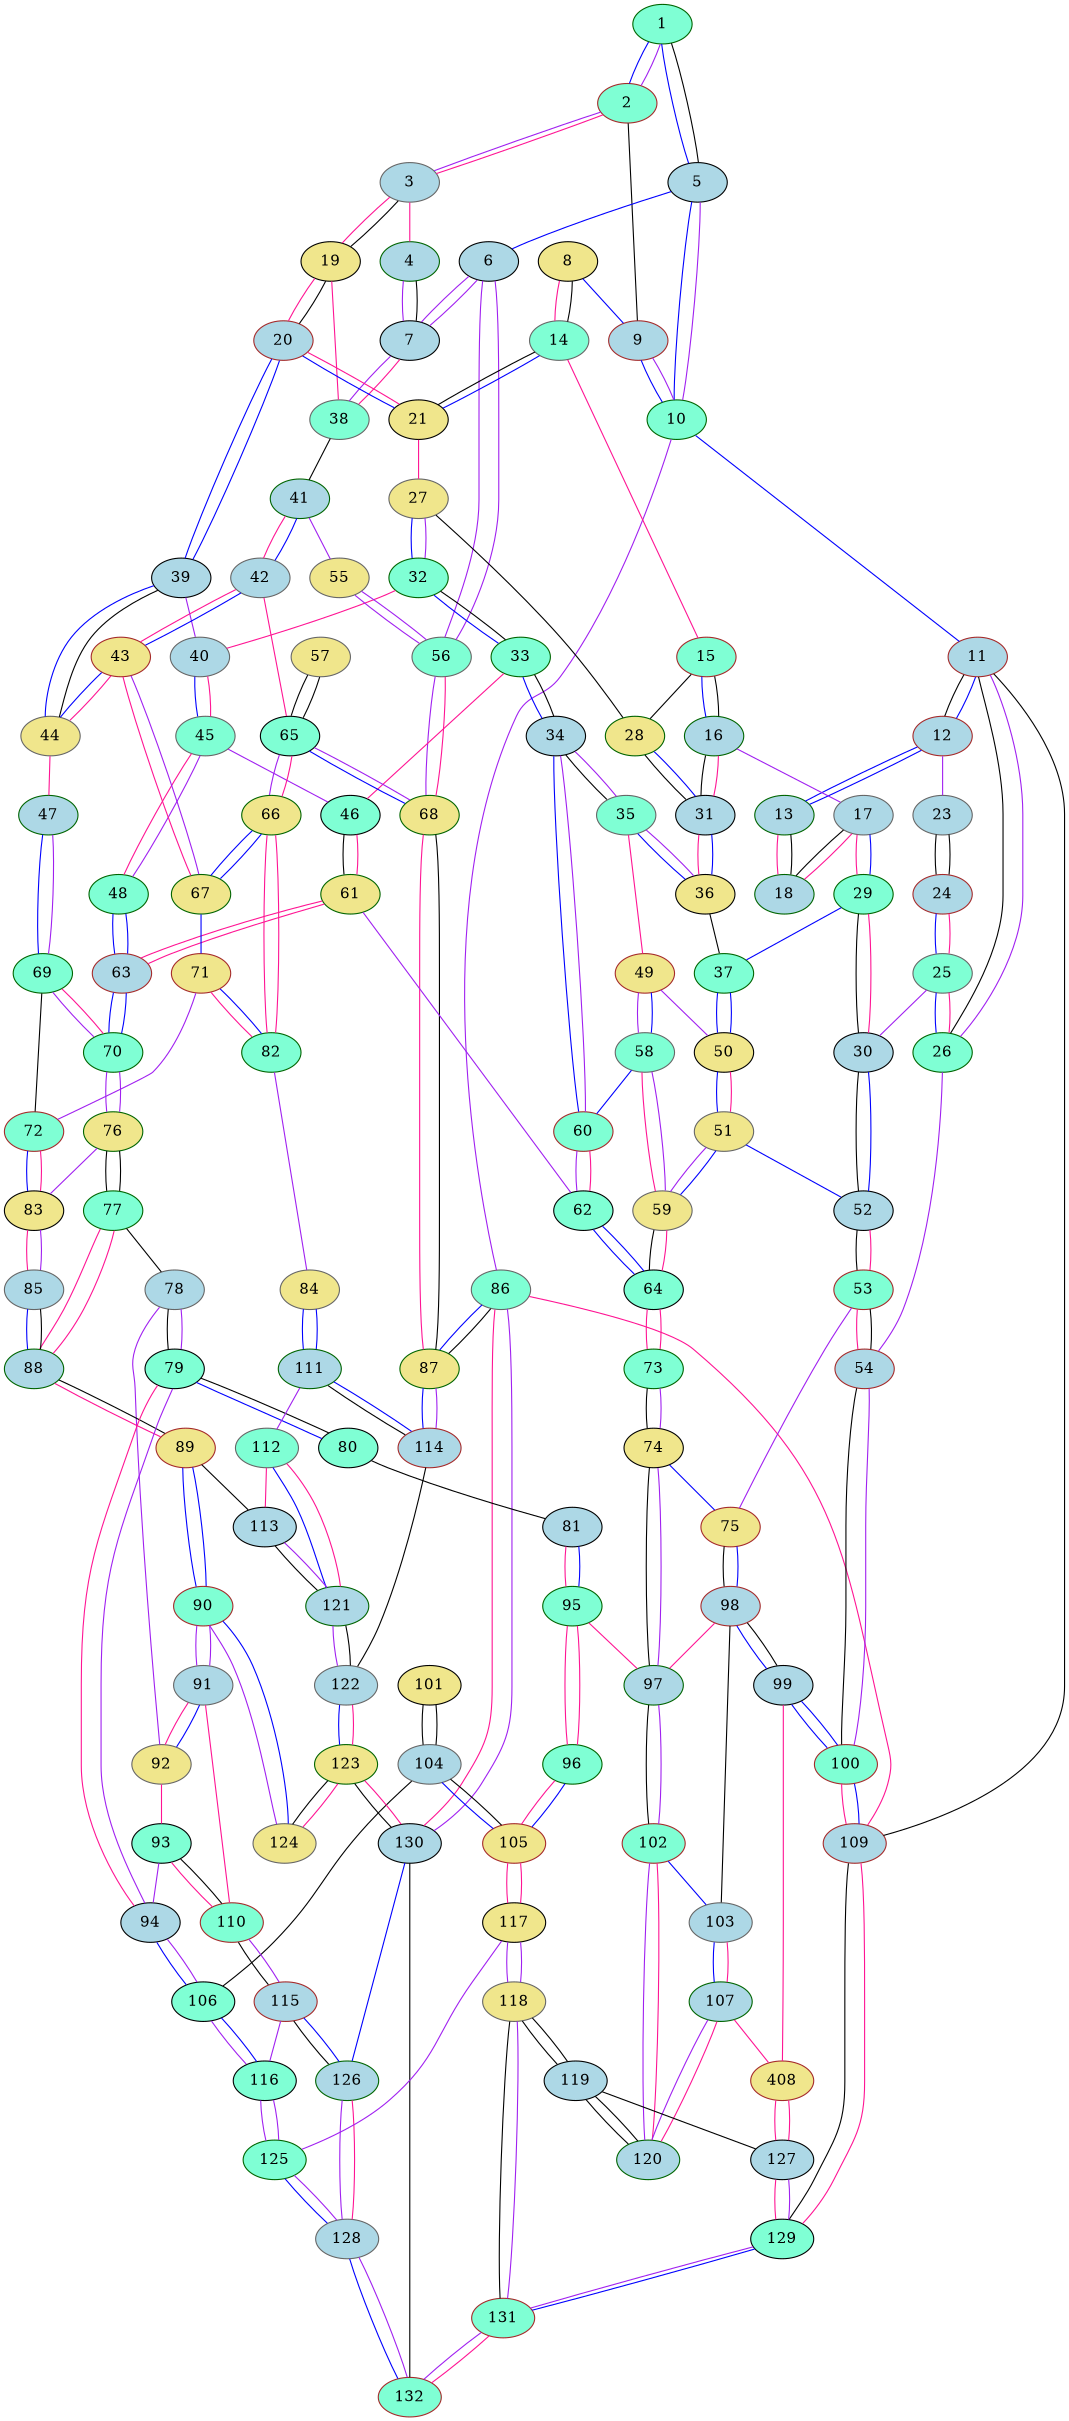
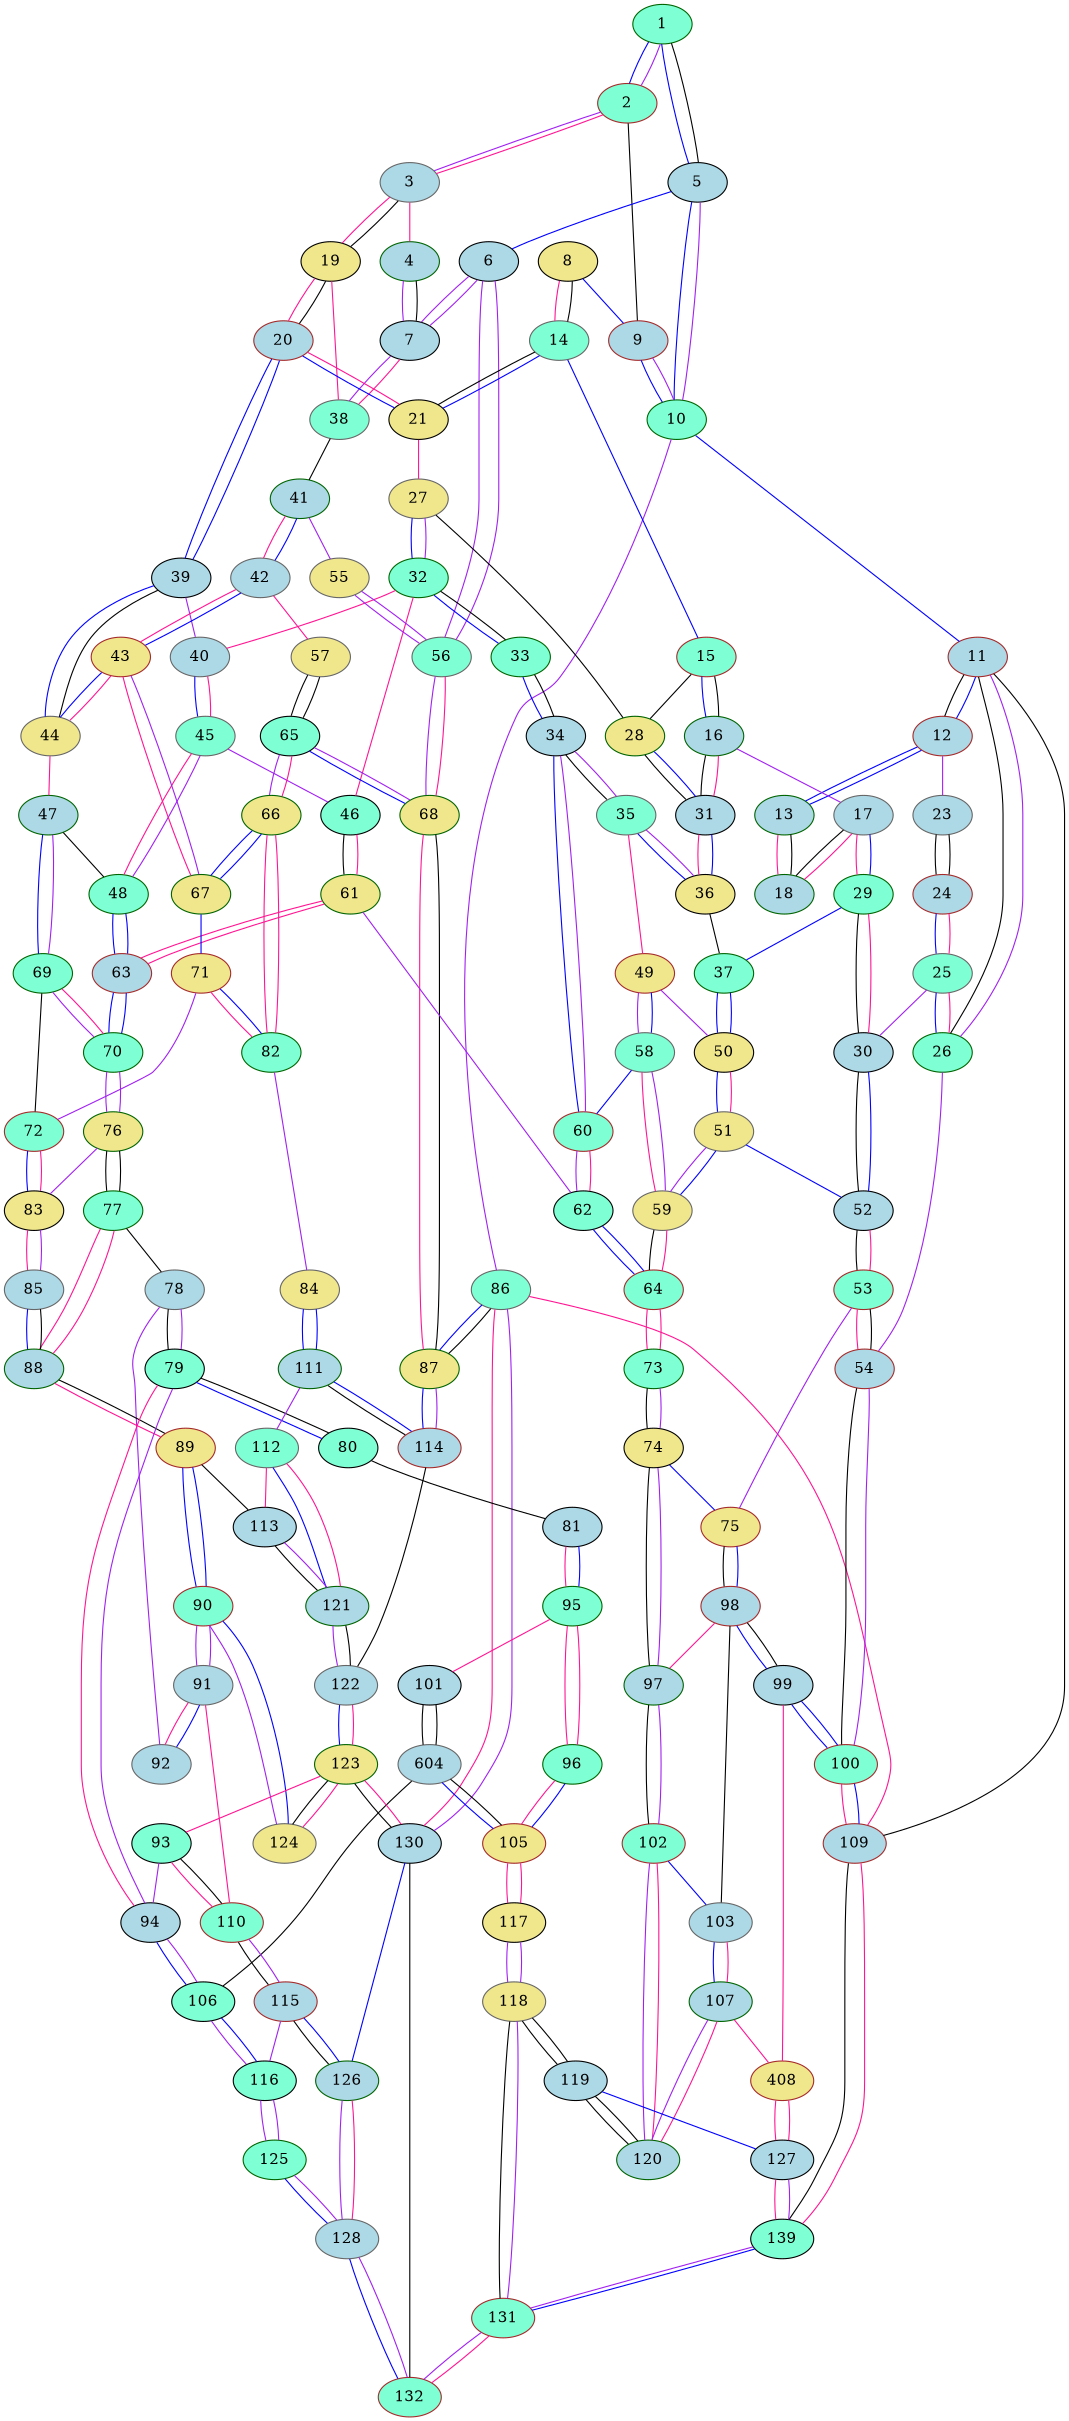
  graph {
    node [color=darkgreen fillcolor=lightblue style=filled]
    edge [color=deeppink]
    1 [fillcolor=aquamarine]
    2 [color=brown fillcolor=aquamarine]
    5 [color=black]
    3 [color=gray40]
    9 [color=brown]
    6 [color=black]
    10 [fillcolor=aquamarine]
    4
    19 [color=black fillcolor=khaki]
    7 [color=black]
    38 [color=gray40 fillcolor=aquamarine]
    20 [color=brown]
    56 [color=gray40 fillcolor=aquamarine]
    11 [color=brown]
    86 [color=gray40 fillcolor=aquamarine]
    68 [fillcolor=khaki]
    41
    8 [color=black fillcolor=khaki]
    14 [color=gray40 fillcolor=aquamarine]
    15 [color=brown fillcolor=aquamarine]
    21 [color=black fillcolor=khaki]
    12 [color=brown]
    26 [fillcolor=aquamarine]
    109 [color=brown]
    87 [fillcolor=khaki]
    130 [color=black]
    13
    23 [color=gray40]
    54 [color=brown]
-   129 [color=black fillcolor=aquamarine]
+   129 [color=black fillcolor=aquamarine label=139]
    18
    24 [color=brown]
    16
    28 [fillcolor=khaki]
    27 [color=gray40 fillcolor=khaki]
    17 [color=gray40]
    31 [color=black]
    29 [fillcolor=aquamarine]
    36 [color=black fillcolor=khaki]
    30 [color=black]
    37 [fillcolor=aquamarine]
    39 [color=black]
    40 [color=gray40]
    44 [color=gray40 fillcolor=khaki]
    32 [fillcolor=aquamarine]
    25 [color=gray40 fillcolor=aquamarine]
    52 [color=black]
    100 [color=brown fillcolor=aquamarine]
    33 [fillcolor=aquamarine]
    50 [color=black fillcolor=khaki]
    53 [color=brown fillcolor=aquamarine]
    34 [color=black]
    46 [color=black fillcolor=aquamarine]
    45 [color=gray40 fillcolor=aquamarine]
    35 [color=gray40 fillcolor=aquamarine]
    60 [color=brown fillcolor=aquamarine]
    61 [fillcolor=khaki]
    49 [color=brown fillcolor=khaki]
    62 [color=black fillcolor=aquamarine]
    58 [color=gray40 fillcolor=aquamarine]
    51 [color=gray40 fillcolor=khaki]
    42 [color=gray40]
    55 [color=gray40 fillcolor=khaki]
    47
    48 [fillcolor=aquamarine]
    43 [color=brown fillcolor=khaki]
    57 [color=gray40 fillcolor=khaki]
    67 [fillcolor=khaki]
    65 [color=black fillcolor=aquamarine]
    71 [color=brown fillcolor=khaki]
    69 [fillcolor=aquamarine]
    63 [color=brown]
    70 [fillcolor=aquamarine]
    72 [color=brown fillcolor=aquamarine]
    59 [color=gray40 fillcolor=khaki]
-   64 [color=black fillcolor=aquamarine]
+   64 [color=brown fillcolor=aquamarine]
    75 [color=brown fillcolor=khaki]
    98 [color=brown]
    66 [fillcolor=khaki]
    73 [fillcolor=aquamarine]
    76 [fillcolor=khaki]
    74 [color=black fillcolor=khaki]
    82 [fillcolor=aquamarine]
    84 [color=gray40 fillcolor=khaki]
    114 [color=brown]
    83 [color=black fillcolor=khaki]
    77 [fillcolor=aquamarine]
    85 [color=gray40]
    97
    81 [color=black]
    95 [fillcolor=aquamarine]
    102 [color=brown fillcolor=aquamarine]
    99 [color=black]
    103 [color=gray40]
    78 [color=gray40]
    88
    79 [color=black fillcolor=aquamarine]
-   92 [color=gray40 fillcolor=khaki]
+   92 [color=gray40]
    89 [color=brown fillcolor=khaki]
    80 [color=black fillcolor=aquamarine]
    94 [color=black]
    93 [color=black fillcolor=aquamarine]
    106 [color=black fillcolor=aquamarine]
-   101 [color=black fillcolor=khaki]
-   104 [color=gray40]
+   101 [color=black]
+   104 [color=gray40 label=604]
    96 [fillcolor=aquamarine]
    111
    112 [color=gray40 fillcolor=aquamarine]
    126
    132 [color=brown fillcolor=aquamarine]
    122 [color=gray40]
    90 [color=brown fillcolor=aquamarine]
    113 [color=black]
    91 [color=gray40]
    124 [color=gray40 fillcolor=khaki]
    121
    110 [color=brown fillcolor=aquamarine]
    115 [color=brown]
    116 [color=black fillcolor=aquamarine]
    105 [color=brown fillcolor=khaki]
    117 [color=black fillcolor=khaki]
    120
    n123 [color=brown fillcolor=khaki label=408]
    107
    127 [color=black]
    125 [fillcolor=aquamarine]
    118 [color=gray40 fillcolor=khaki]
    131 [color=brown fillcolor=aquamarine]
    123 [fillcolor=khaki]
    128 [color=gray40]
    119 [color=black]
    1 -- 2 [color=blue]
    1 -- 2 [color=purple]
    1 -- 5 [color=blue]
    1 -- 5 [color=black]
    2 -- 3 [color=purple]
    2 -- 3
    2 -- 9 [color=black]
    5 -- 6 [color=blue]
    5 -- 10 [color=blue]
    5 -- 10 [color=purple]
    3 -- 4
    3 -- 19
    3 -- 19 [color=black]
    9 -- 10 [color=blue]
    9 -- 10 [color=purple]
    6 -- 7 [color=purple]
    6 -- 7 [color=purple]
    6 -- 56 [color=purple]
    6 -- 56 [color=purple]
    10 -- 11 [color=blue]
    10 -- 86 [color=purple]
    4 -- 7 [color=purple]
    4 -- 7 [color=black]
    19 -- 38
    19 -- 20
    19 -- 20 [color=black]
    7 -- 38 [color=purple]
    7 -- 38
    38 -- 41 [color=black]
    20 -- 21 [color=blue]
    20 -- 21
    20 -- 39 [color=blue]
    20 -- 39 [color=blue]
    56 -- 68 [color=purple]
    56 -- 68
    11 -- 12 [color=black]
    11 -- 12 [color=blue]
    11 -- 26 [color=black]
    11 -- 26 [color=purple]
    11 -- 109 [color=black]
    86 -- 109
    86 -- 87 [color=blue]
    86 -- 87 [color=black]
    86 -- 130
    86 -- 130 [color=purple]
    68 -- 87
    68 -- 87 [color=black]
    41 -- 42
    41 -- 42 [color=blue]
    41 -- 55 [color=purple]
    8 -- 9 [color=blue]
    8 -- 14
    8 -- 14 [color=black]
-   14 -- 15
+   14 -- 15 [color=blue]
    14 -- 21 [color=black]
    14 -- 21 [color=blue]
    15 -- 16 [color=blue]
    15 -- 16 [color=black]
    15 -- 28 [color=black]
    21 -- 27
    12 -- 13 [color=blue]
    12 -- 13 [color=blue]
    12 -- 23 [color=purple]
    26 -- 54 [color=purple]
    109 -- 129 [color=black]
    109 -- 129
    87 -- 114 [color=blue]
    87 -- 114 [color=purple]
    130 -- 126 [color=blue]
    130 -- 132 [color=black]
    13 -- 18
    13 -- 18 [color=black]
    23 -- 24 [color=black]
    23 -- 24 [color=black]
    54 -- 100 [color=black]
    54 -- 100 [color=purple]
    129 -- 131 [color=purple]
    129 -- 131 [color=blue]
    24 -- 25 [color=blue]
    24 -- 25
    16 -- 17 [color=purple]
    16 -- 31 [color=black]
    16 -- 31
    28 -- 31 [color=black]
    28 -- 31 [color=blue]
    27 -- 28 [color=black]
    27 -- 32 [color=blue]
    27 -- 32 [color=purple]
    17 -- 18 [color=black]
    17 -- 18
    17 -- 29
    17 -- 29 [color=blue]
    31 -- 36
    31 -- 36 [color=blue]
    29 -- 30 [color=black]
    29 -- 30
    29 -- 37 [color=blue]
    36 -- 37 [color=black]
    30 -- 52 [color=black]
    30 -- 52 [color=blue]
    37 -- 50 [color=blue]
    37 -- 50 [color=blue]
    39 -- 40 [color=purple]
    39 -- 44 [color=blue]
    39 -- 44 [color=black]
    40 -- 45 [color=blue]
    40 -- 45
    44 -- 47
    32 -- 40
    32 -- 33 [color=blue]
    32 -- 33 [color=black]
    25 -- 26 [color=blue]
    25 -- 26
    25 -- 30 [color=purple]
    52 -- 53 [color=black]
    52 -- 53
    100 -- 109
    100 -- 109 [color=blue]
    33 -- 34 [color=blue]
    33 -- 34 [color=black]
-   33 -- 46
+   32 -- 46
    50 -- 51 [color=blue]
    50 -- 51
    53 -- 54
    53 -- 54 [color=black]
    53 -- 75 [color=purple]
    34 -- 35 [color=black]
    34 -- 35 [color=purple]
    34 -- 60 [color=blue]
    34 -- 60 [color=purple]
    46 -- 61 [color=black]
    46 -- 61
    45 -- 46 [color=purple]
    45 -- 48
    45 -- 48 [color=purple]
    35 -- 36 [color=blue]
    35 -- 36 [color=purple]
    35 -- 49
    60 -- 62 [color=purple]
    60 -- 62
    61 -- 62 [color=purple]
    61 -- 63
    61 -- 63
    49 -- 50 [color=purple]
    49 -- 58 [color=purple]
    49 -- 58 [color=blue]
    62 -- 64 [color=blue]
    62 -- 64 [color=blue]
    58 -- 60 [color=blue]
    58 -- 59
    58 -- 59 [color=purple]
    51 -- 52 [color=blue]
    51 -- 59 [color=purple]
    51 -- 59 [color=blue]
    42 -- 43
    42 -- 43 [color=blue]
-   42 -- 65
+   42 -- 57
    55 -- 56 [color=purple]
    55 -- 56 [color=purple]
+   47 -- 48 [color=black]
    47 -- 69 [color=blue]
    47 -- 69 [color=purple]
    48 -- 63 [color=blue]
    48 -- 63 [color=blue]
    43 -- 44 [color=blue]
    43 -- 44
    43 -- 67
    43 -- 67 [color=purple]
    57 -- 65 [color=black]
    57 -- 65 [color=black]
    67 -- 71 [color=blue]
    65 -- 68 [color=blue]
    65 -- 68 [color=purple]
    65 -- 66 [color=purple]
    65 -- 66
    71 -- 72 [color=purple]
    71 -- 82
    71 -- 82 [color=blue]
    69 -- 70 [color=purple]
    69 -- 70
    69 -- 72 [color=black]
    63 -- 70 [color=blue]
    63 -- 70 [color=blue]
    70 -- 76 [color=purple]
    70 -- 76 [color=purple]
    72 -- 83 [color=blue]
    72 -- 83
    59 -- 64 [color=black]
    59 -- 64
    64 -- 73
    64 -- 73
    75 -- 98 [color=black]
    75 -- 98 [color=blue]
    98 -- 97
    98 -- 99 [color=blue]
    98 -- 99 [color=black]
    98 -- 103 [color=black]
    66 -- 67 [color=blue]
    66 -- 67 [color=blue]
    66 -- 82
    66 -- 82
    73 -- 74 [color=black]
    73 -- 74 [color=purple]
    76 -- 83 [color=purple]
    76 -- 77 [color=black]
    76 -- 77 [color=black]
    74 -- 75 [color=blue]
    74 -- 97 [color=black]
    74 -- 97 [color=purple]
    82 -- 84 [color=purple]
    84 -- 111 [color=blue]
    84 -- 111 [color=blue]
    114 -- 122 [color=black]
    83 -- 85
    83 -- 85 [color=purple]
    77 -- 78 [color=black]
    77 -- 88
    77 -- 88
    85 -- 88 [color=blue]
    85 -- 88 [color=black]
    97 -- 102 [color=black]
    97 -- 102 [color=purple]
    81 -- 95
    81 -- 95 [color=blue]
-   95 -- 97
+   95 -- 101
    95 -- 96
    95 -- 96
    102 -- 103 [color=blue]
    102 -- 120 [color=purple]
    102 -- 120
    99 -- 100 [color=blue]
    99 -- 100 [color=blue]
    99 -- n123
    103 -- 107 [color=blue]
    103 -- 107
    78 -- 79 [color=black]
    78 -- 79 [color=purple]
    78 -- 92 [color=purple]
    88 -- 89
    88 -- 89 [color=black]
    79 -- 80 [color=blue]
    79 -- 80 [color=black]
    79 -- 94
    79 -- 94 [color=purple]
-   92 -- 93
+   123 -- 93
    89 -- 90 [color=blue]
    89 -- 90 [color=blue]
    89 -- 113 [color=black]
    80 -- 81 [color=black]
    94 -- 106 [color=blue]
    94 -- 106 [color=purple]
    93 -- 94 [color=purple]
    93 -- 110
    93 -- 110 [color=black]
    106 -- 116 [color=purple]
    106 -- 116 [color=blue]
    101 -- 104 [color=black]
    101 -- 104 [color=black]
    104 -- 106 [color=black]
    104 -- 105 [color=blue]
    104 -- 105 [color=black]
    96 -- 105
    96 -- 105 [color=blue]
    111 -- 114 [color=black]
    111 -- 114 [color=blue]
    111 -- 112 [color=purple]
    112 -- 113
    112 -- 121 [color=blue]
    112 -- 121
    126 -- 128 [color=purple]
    126 -- 128
    122 -- 123 [color=blue]
    122 -- 123
    90 -- 91 [color=purple]
    90 -- 91 [color=purple]
    90 -- 124 [color=purple]
    90 -- 124 [color=blue]
    113 -- 121 [color=black]
    113 -- 121 [color=purple]
    91 -- 92
    91 -- 92 [color=blue]
    91 -- 110
    121 -- 122 [color=purple]
    121 -- 122 [color=black]
    110 -- 115 [color=black]
    110 -- 115 [color=purple]
    115 -- 126 [color=black]
    115 -- 126 [color=blue]
    115 -- 116 [color=purple]
    116 -- 125 [color=purple]
    116 -- 125 [color=purple]
    105 -- 117
    105 -- 117
-   117 -- 125 [color=purple]
    117 -- 118 [color=purple]
    117 -- 118 [color=purple]
    n123 -- 127
    n123 -- 127
    107 -- 120 [color=purple]
    107 -- 120
    107 -- n123
    127 -- 129
    127 -- 129 [color=purple]
    125 -- 128 [color=blue]
    125 -- 128 [color=purple]
    118 -- 131 [color=black]
    118 -- 131 [color=purple]
    118 -- 119 [color=black]
    118 -- 119 [color=black]
    131 -- 132 [color=purple]
    131 -- 132
    123 -- 130 [color=black]
    123 -- 130
    123 -- 124 [color=black]
    123 -- 124
    128 -- 132 [color=blue]
    128 -- 132 [color=purple]
    119 -- 120 [color=black]
    119 -- 120 [color=black]
-   119 -- 127 [color=black]
+   119 -- 127 [color=blue]
  }
